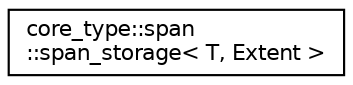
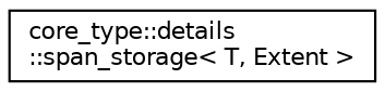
  digraph {
    rankdir=LR
-   n1 [color=black fillcolor=white fontname=Helvetica fontsize=10 height=0.2 label="core_type::span\l::span_storage\< T, Extent \>" shape=record style=filled width=0.4]
+   n1 [color=black fillcolor=white fontname=Helvetica fontsize=10 height=0.2 label="core_type::details\l::span_storage\< T, Extent \>" shape=record style=filled width=0.4]
  }
